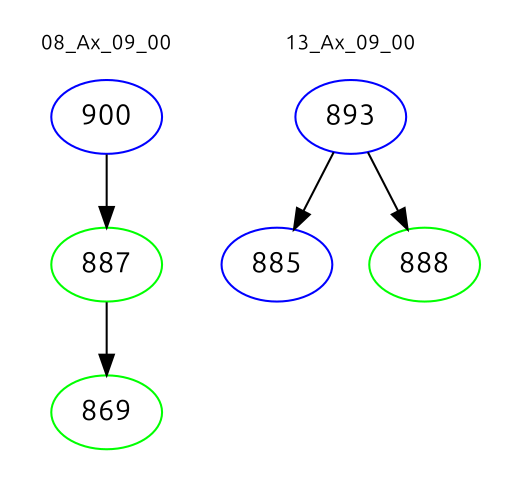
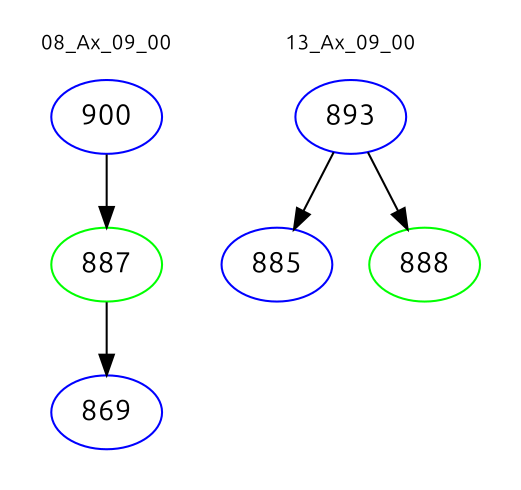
  digraph {
    fontname=Ubuntu
    node [color=green fontname=Ubuntu]
    edge [color=black fontname=Ubuntu]
    n1 [label=887]
-   n2 [label=869]
+   n2 [color=blue label=869]
    n3 [color=blue label=900]
    n4 [color=blue label=893]
    n5 [color=blue label=885]
    n6 [label=888]
    subgraph cluster_1 {
      color=white
      fontsize=10
      label="08_Ax_09_00"
      n1
      n2
      n3
    }
    subgraph cluster_2 {
      color=white
      fontsize=10
      label="13_Ax_09_00"
      n4
      n5
      n6
    }
    n1 -> n2
    n3 -> n1
    n4 -> n5
    n4 -> n6
  }
